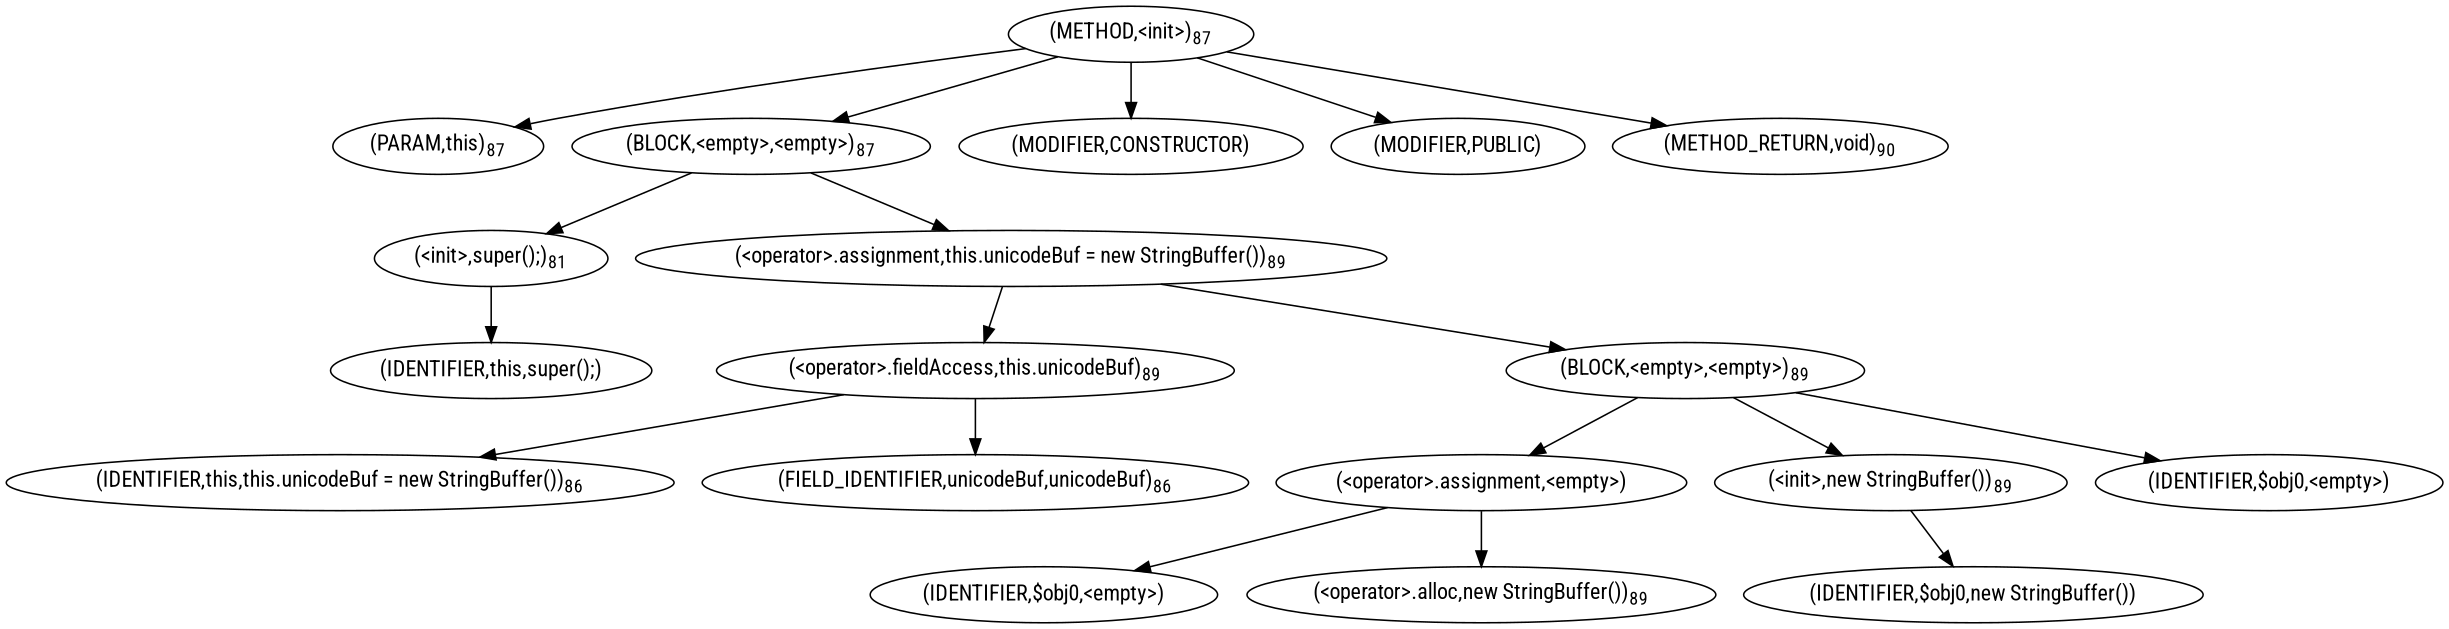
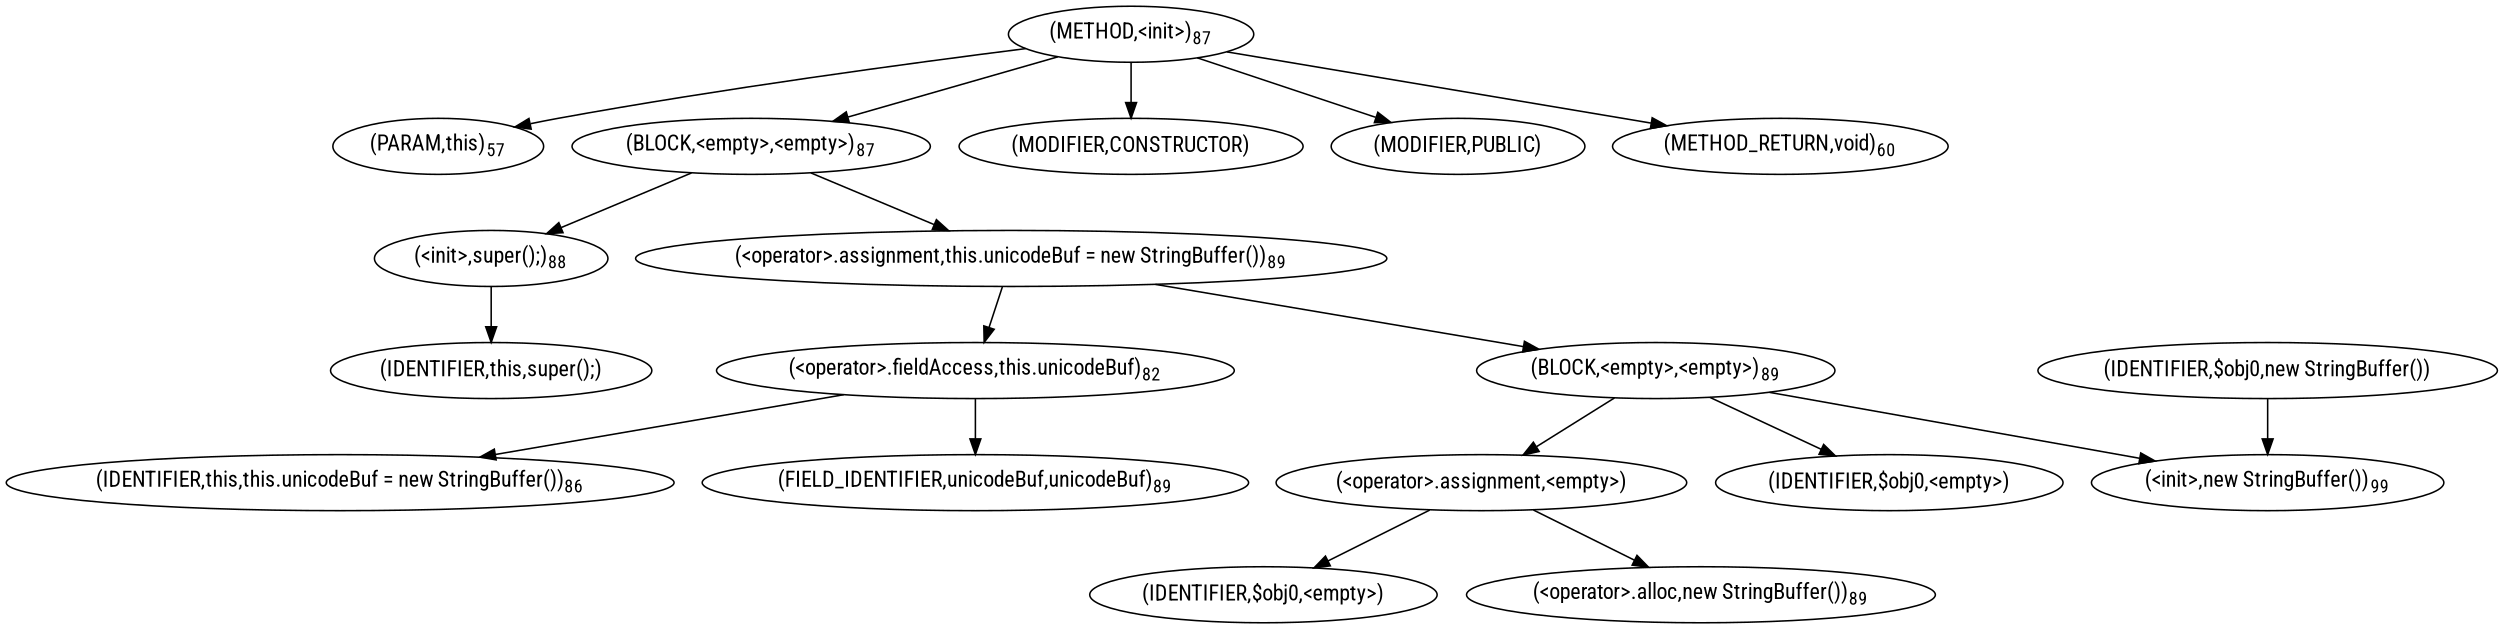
  digraph {
    fontname="Roboto Condensed"
    node [fontname="Roboto Condensed"]
    edge [fontname="Roboto Condensed"]
    n1 [label=<(METHOD,&lt;init&gt;)<SUB>87</SUB>>]
-   n2 [label=<(PARAM,this)<SUB>87</SUB>>]
+   n2 [label=<(PARAM,this)<SUB>57</SUB>>]
    n3 [label=<(BLOCK,&lt;empty&gt;,&lt;empty&gt;)<SUB>87</SUB>>]
    n4 [label=<(MODIFIER,CONSTRUCTOR)>]
    n5 [label=<(MODIFIER,PUBLIC)>]
-   n6 [label=<(METHOD_RETURN,void)<SUB>90</SUB>>]
-   n7 [label=<(&lt;init&gt;,super();)<SUB>81</SUB>>]
+   n6 [label=<(METHOD_RETURN,void)<SUB>60</SUB>>]
+   n7 [label=<(&lt;init&gt;,super();)<SUB>88</SUB>>]
    n8 [label=<(&lt;operator&gt;.assignment,this.unicodeBuf = new StringBuffer())<SUB>89</SUB>>]
    n9 [label=<(IDENTIFIER,this,super();)>]
-   n10 [label=<(&lt;operator&gt;.fieldAccess,this.unicodeBuf)<SUB>89</SUB>>]
+   n10 [label=<(&lt;operator&gt;.fieldAccess,this.unicodeBuf)<SUB>82</SUB>>]
    n11 [label=<(BLOCK,&lt;empty&gt;,&lt;empty&gt;)<SUB>89</SUB>>]
    n12 [label=<(IDENTIFIER,this,this.unicodeBuf = new StringBuffer())<SUB>86</SUB>>]
-   n13 [label=<(FIELD_IDENTIFIER,unicodeBuf,unicodeBuf)<SUB>86</SUB>>]
+   n13 [label=<(FIELD_IDENTIFIER,unicodeBuf,unicodeBuf)<SUB>89</SUB>>]
    n14 [label=<(&lt;operator&gt;.assignment,&lt;empty&gt;)>]
-   n15 [label=<(&lt;init&gt;,new StringBuffer())<SUB>89</SUB>>]
+   n15 [label=<(&lt;init&gt;,new StringBuffer())<SUB>99</SUB>>]
    n16 [label=<(IDENTIFIER,$obj0,&lt;empty&gt;)>]
    n17 [label=<(IDENTIFIER,$obj0,&lt;empty&gt;)>]
    n18 [label=<(&lt;operator&gt;.alloc,new StringBuffer())<SUB>89</SUB>>]
    n19 [label=<(IDENTIFIER,$obj0,new StringBuffer())>]
    n1 -> n2
    n1 -> n3
    n1 -> n4
    n1 -> n5
    n1 -> n6
    n3 -> n7
    n3 -> n8
    n7 -> n9
    n8 -> n10
    n8 -> n11
    n10 -> n12
    n10 -> n13
    n11 -> n14
    n11 -> n15
    n11 -> n16
    n14 -> n17
    n14 -> n18
-   n15 -> n19
+   n19 -> n15
  }
